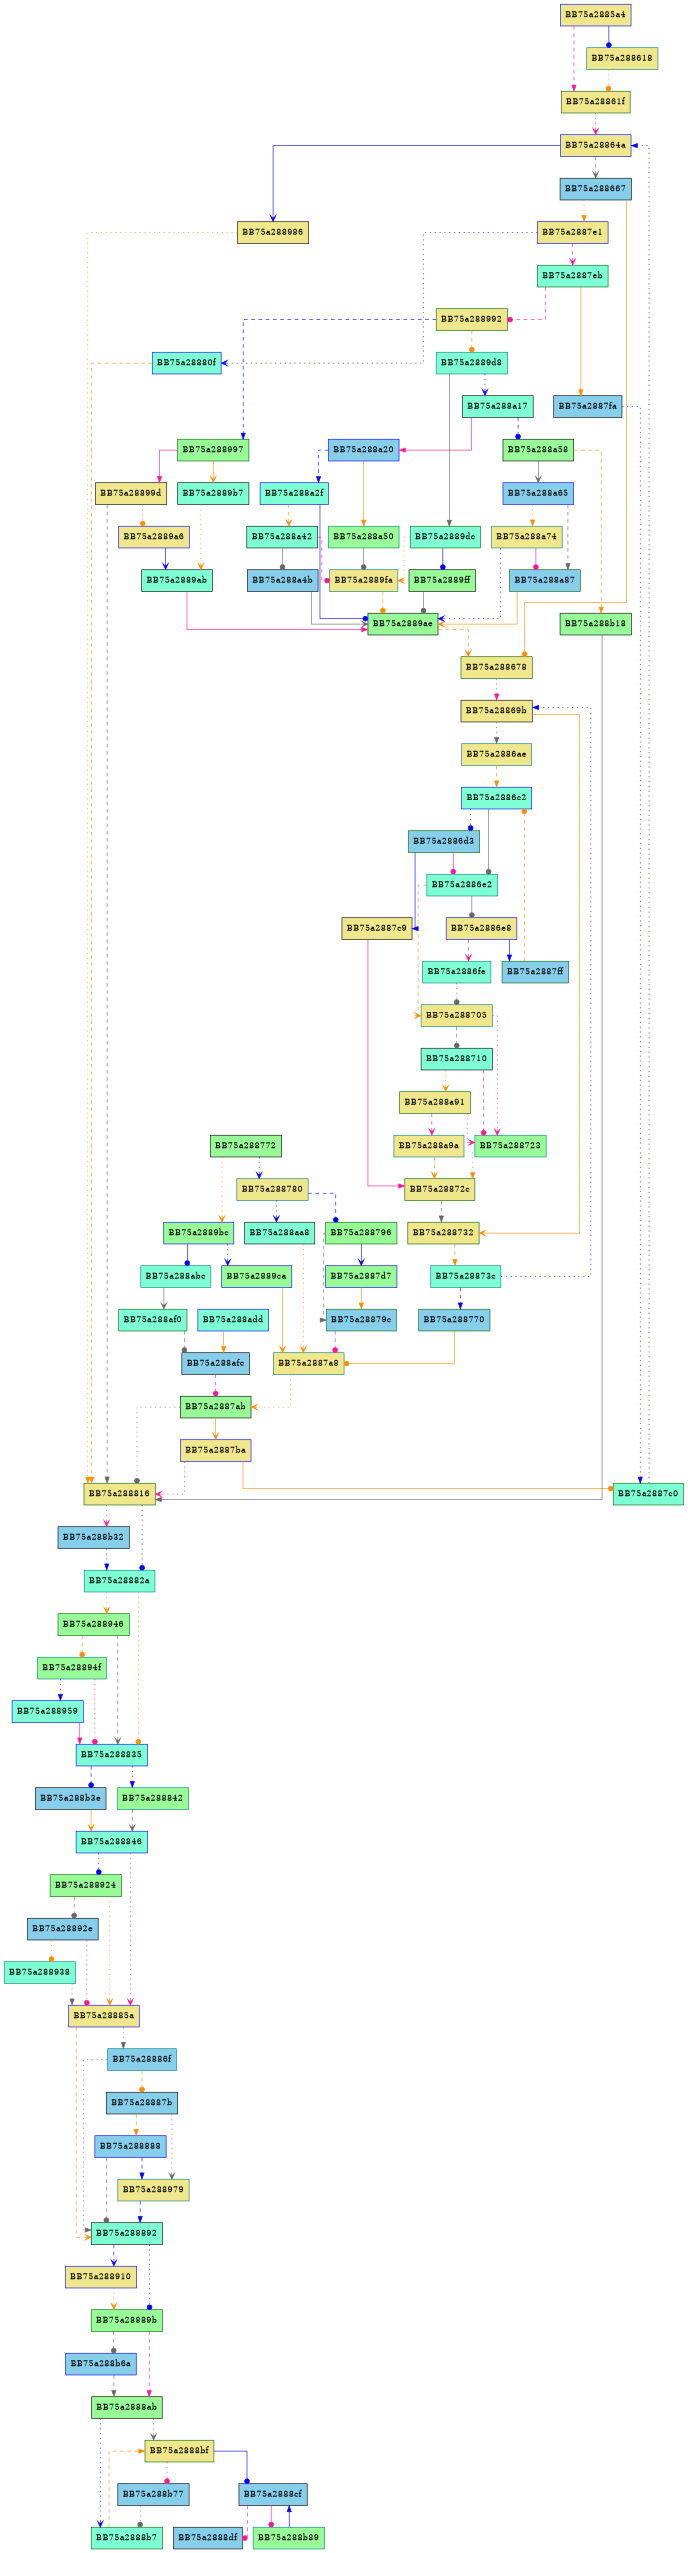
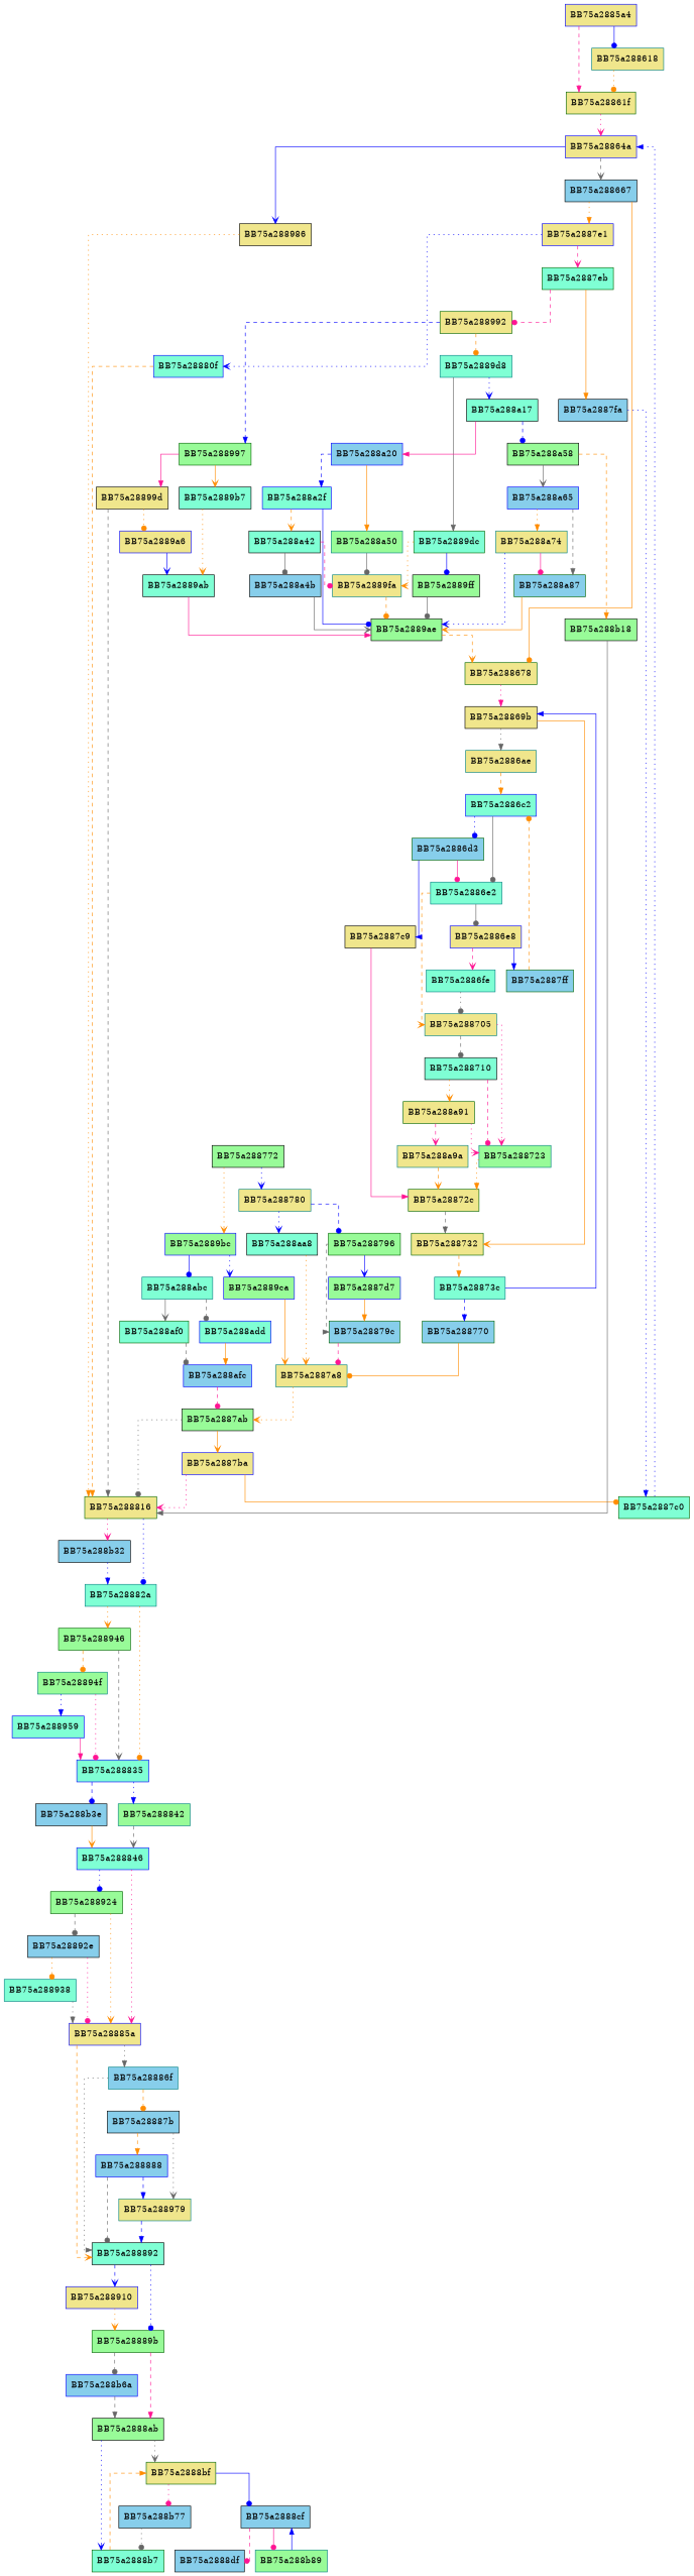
  digraph {
    splines=ortho
    node [color=black fillcolor=khaki shape=box style=filled]
    edge [arrowhead=dot color=darkorange style=dotted]
    BB75a2885a4 [color=blue]
    BB75a28861f [color=darkgreen]
    BB75a288618 [color=teal]
    BB75a28864a [color=blue]
    BB75a288986
    BB75a288667 [fillcolor=skyblue]
    BB75a288816 [color=darkgreen]
    BB75a2887e1 [color=blue]
    BB75a288678 [color=darkgreen]
    BB75a288b32 [fillcolor=skyblue]
    BB75a28882a [color=teal fillcolor=aquamarine]
    BB75a28880f [color=blue fillcolor=aquamarine]
    BB75a2887eb [color=darkgreen fillcolor=aquamarine]
    BB75a28869b
    BB75a288992 [color=darkgreen]
    BB75a2887fa [fillcolor=skyblue]
    BB75a288732 [color=darkgreen]
    BB75a2886ae [color=teal]
    BB75a28873c [color=teal fillcolor=aquamarine]
    BB75a2886c2 [color=blue fillcolor=aquamarine]
    BB75a288772 [fillcolor=palegreen]
    BB75a2889bc [color=blue fillcolor=palegreen]
    BB75a288780 [color=teal]
    BB75a288770 [color=darkgreen fillcolor=skyblue]
    BB75a2886e2 [color=teal fillcolor=aquamarine]
    BB75a2886d3 [color=darkgreen fillcolor=skyblue]
    BB75a288705 [color=teal]
    BB75a2886e8 [color=blue]
    BB75a2887c9
    BB75a288723 [color=teal fillcolor=palegreen]
    BB75a288710 [fillcolor=aquamarine]
    BB75a2887ff [color=darkgreen fillcolor=skyblue]
    BB75a2886fe [color=teal fillcolor=aquamarine]
    BB75a28872c [color=darkgreen]
    BB75a288a91 [color=darkgreen]
    BB75a288a9a [color=teal]
    BB75a288abc [color=teal fillcolor=aquamarine]
    BB75a2889ca [color=blue fillcolor=palegreen]
    BB75a288aa8 [fillcolor=aquamarine]
    BB75a288796 [color=darkgreen fillcolor=palegreen]
    BB75a2887a8 [color=teal]
    BB75a2887ab [fillcolor=palegreen]
    BB75a2887ba [color=blue]
    BB75a288af0 [color=darkgreen fillcolor=aquamarine]
    BB75a288add [color=blue fillcolor=aquamarine]
    BB75a2887d7 [color=blue fillcolor=palegreen]
    BB75a28879c [color=darkgreen fillcolor=skyblue]
    BB75a2887c0 [color=darkgreen fillcolor=aquamarine]
    BB75a288946 [color=darkgreen fillcolor=palegreen]
    BB75a288835 [color=blue fillcolor=aquamarine]
    BB75a2889d8 [color=teal fillcolor=aquamarine]
    BB75a288997 [color=darkgreen fillcolor=palegreen]
    BB75a288a17 [fillcolor=aquamarine]
    BB75a2889dc [color=darkgreen fillcolor=aquamarine]
    BB75a2889b7 [fillcolor=aquamarine]
    BB75a28899d
    BB75a28894f [color=teal fillcolor=palegreen]
    BB75a288b3e [fillcolor=skyblue]
    BB75a288842 [color=teal fillcolor=palegreen]
    BB75a288959 [color=blue fillcolor=aquamarine]
    BB75a288846 [color=blue fillcolor=aquamarine]
    BB75a288924 [color=darkgreen fillcolor=palegreen]
    BB75a28885a [color=blue]
    BB75a28892e [fillcolor=skyblue]
    BB75a288892 [fillcolor=aquamarine]
    BB75a28886f [color=teal fillcolor=skyblue]
    BB75a288938 [color=teal fillcolor=aquamarine]
    BB75a288910 [color=blue]
    BB75a28889b [color=darkgreen fillcolor=palegreen]
    BB75a28887b [fillcolor=skyblue]
    BB75a288b6a [color=blue fillcolor=skyblue]
    BB75a2888ab [fillcolor=palegreen]
    BB75a288979 [color=teal]
    BB75a288888 [color=blue fillcolor=skyblue]
    BB75a2888bf [color=darkgreen]
    BB75a2888b7 [color=darkgreen fillcolor=aquamarine]
    BB75a288b77 [fillcolor=skyblue]
    BB75a2888cf [fillcolor=skyblue]
    BB75a288b89 [color=teal fillcolor=palegreen]
    BB75a2888df [fillcolor=skyblue]
    BB75a288a58 [fillcolor=palegreen]
    BB75a288a20 [color=blue fillcolor=skyblue]
    BB75a2889ff [fillcolor=palegreen]
    BB75a2889fa [color=teal]
    BB75a2889ab [fillcolor=aquamarine]
    BB75a2889a6 [color=blue]
    BB75a2889ae [fillcolor=palegreen]
-   BB75a288afc [fillcolor=skyblue]
+   BB75a288afc [color=blue fillcolor=skyblue]
    BB75a288b18 [fillcolor=palegreen]
    BB75a288a65 [color=blue fillcolor=skyblue]
    BB75a288a50 [color=teal fillcolor=palegreen]
    BB75a288a2f [color=blue fillcolor=aquamarine]
    BB75a288a87 [color=darkgreen fillcolor=skyblue]
    BB75a288a74 [color=teal]
    BB75a288a42 [fillcolor=aquamarine]
    BB75a288a4b [fillcolor=skyblue]
    BB75a2885a4 -> BB75a28861f [arrowhead=normal color=deeppink style=dashed]
    BB75a2885a4 -> BB75a288618 [color=blue style=solid]
    BB75a28861f -> BB75a28864a [arrowhead=vee color=deeppink]
    BB75a288618 -> BB75a28861f
    BB75a28864a -> BB75a288986 [arrowhead=vee color=blue style=solid]
    BB75a28864a -> BB75a288667 [arrowhead=vee color=gray40 style=dashed]
    BB75a288986 -> BB75a288816 [arrowhead=normal]
    BB75a288667 -> BB75a2887e1 [arrowhead=normal]
    BB75a288667 -> BB75a288678 [style=solid]
    BB75a288816 -> BB75a288b32 [arrowhead=vee color=deeppink]
    BB75a288816 -> BB75a28882a [color=blue]
    BB75a2887e1 -> BB75a28880f [arrowhead=vee color=blue]
    BB75a2887e1 -> BB75a2887eb [arrowhead=vee color=deeppink style=dashed]
    BB75a288678 -> BB75a28869b [arrowhead=normal color=deeppink]
    BB75a288b32 -> BB75a28882a [arrowhead=normal color=blue]
    BB75a28882a -> BB75a288946 [arrowhead=vee]
    BB75a28882a -> BB75a288835
    BB75a28880f -> BB75a288816 [arrowhead=normal style=dashed]
    BB75a2887eb -> BB75a288992 [color=deeppink style=dashed]
    BB75a2887eb -> BB75a2887fa [arrowhead=normal style=solid]
    BB75a28869b -> BB75a288732 [arrowhead=vee style=solid]
    BB75a28869b -> BB75a2886ae [arrowhead=normal color=gray40]
    BB75a288992 -> BB75a2889d8 [style=dashed]
    BB75a288992 -> BB75a288997 [arrowhead=normal color=blue style=dashed]
    BB75a2887fa -> BB75a2887c0 [arrowhead=normal color=blue]
    BB75a288732 -> BB75a28873c [arrowhead=normal style=dashed]
    BB75a2886ae -> BB75a2886c2 [arrowhead=normal style=dashed]
-   BB75a28873c -> BB75a28869b [arrowhead=normal color=blue]
+   BB75a28873c -> BB75a28869b [arrowhead=normal color=blue style=solid]
    BB75a28873c -> BB75a288770 [arrowhead=normal color=blue style=dashed]
    BB75a2886c2 -> BB75a2886e2 [color=gray40 style=solid]
    BB75a2886c2 -> BB75a2886d3 [color=blue]
    BB75a288772 -> BB75a2889bc [arrowhead=vee]
    BB75a288772 -> BB75a288780 [arrowhead=vee color=blue]
    BB75a2889bc -> BB75a288abc [color=blue style=solid]
    BB75a2889bc -> BB75a2889ca [arrowhead=vee color=blue]
    BB75a288780 -> BB75a288aa8 [arrowhead=vee color=blue]
    BB75a288780 -> BB75a288796 [color=blue style=dashed]
    BB75a288770 -> BB75a2887a8 [style=solid]
    BB75a2886e2 -> BB75a288705 [arrowhead=vee style=dashed]
    BB75a2886e2 -> BB75a2886e8 [color=gray40 style=solid]
    BB75a2886d3 -> BB75a2886e2 [color=deeppink style=solid]
    BB75a2886d3 -> BB75a2887c9 [arrowhead=normal color=blue style=solid]
    BB75a288705 -> BB75a288723 [arrowhead=vee color=deeppink]
    BB75a288705 -> BB75a288710 [color=gray40 style=dashed]
    BB75a2886e8 -> BB75a2887ff [arrowhead=normal color=blue style=solid]
    BB75a2886e8 -> BB75a2886fe [arrowhead=vee color=deeppink style=dashed]
    BB75a2887c9 -> BB75a28872c [arrowhead=normal color=deeppink style=solid]
    BB75a288723 -> BB75a28872c [arrowhead=normal]
    BB75a288710 -> BB75a288723 [color=deeppink style=dashed]
    BB75a288710 -> BB75a288a91 [arrowhead=vee]
    BB75a2887ff -> BB75a2886c2 [style=dashed]
    BB75a2886fe -> BB75a288705 [color=gray40]
    BB75a28872c -> BB75a288732 [arrowhead=normal color=gray40 style=dashed]
    BB75a288a91 -> BB75a288723 [arrowhead=vee color=deeppink]
    BB75a288a91 -> BB75a288a9a [arrowhead=vee color=deeppink style=dashed]
    BB75a288a9a -> BB75a28872c [arrowhead=vee style=dashed]
    BB75a288abc -> BB75a288af0 [arrowhead=vee color=gray40 style=solid]
+   BB75a288abc -> BB75a288add [color=gray40 style=dashed]
    BB75a2889ca -> BB75a2887a8 [arrowhead=vee style=solid]
    BB75a288aa8 -> BB75a2887a8 [arrowhead=vee]
    BB75a288796 -> BB75a2887d7 [arrowhead=vee color=blue style=solid]
    BB75a288796 -> BB75a28879c [arrowhead=normal color=gray40 style=dashed]
    BB75a2887a8 -> BB75a2887ab [arrowhead=vee]
    BB75a2887ab -> BB75a288816 [color=gray40]
    BB75a2887ab -> BB75a2887ba [arrowhead=vee style=solid]
    BB75a2887ba -> BB75a288816 [arrowhead=vee color=deeppink]
    BB75a2887ba -> BB75a2887c0 [style=solid]
    BB75a288af0 -> BB75a288afc [color=gray40 style=dashed]
    BB75a288add -> BB75a288afc [arrowhead=normal style=solid]
    BB75a2887d7 -> BB75a28879c [arrowhead=normal style=solid]
    BB75a28879c -> BB75a2887a8 [color=deeppink style=dashed]
    BB75a2887c0 -> BB75a28864a [arrowhead=normal color=blue]
    BB75a288946 -> BB75a288835 [arrowhead=vee color=gray40 style=dashed]
    BB75a288946 -> BB75a28894f [style=dashed]
    BB75a288835 -> BB75a288b3e [color=blue style=dashed]
    BB75a288835 -> BB75a288842 [arrowhead=normal color=blue]
    BB75a2889d8 -> BB75a288a17 [arrowhead=vee color=blue]
    BB75a2889d8 -> BB75a2889dc [arrowhead=normal color=gray40 style=solid]
    BB75a288997 -> BB75a2889b7 [arrowhead=vee style=solid]
    BB75a288997 -> BB75a28899d [arrowhead=normal color=deeppink style=solid]
    BB75a288a17 -> BB75a288a58 [color=blue style=dashed]
    BB75a288a17 -> BB75a288a20 [arrowhead=normal color=deeppink style=solid]
    BB75a2889dc -> BB75a2889ff [color=blue style=solid]
    BB75a2889dc -> BB75a2889fa [arrowhead=vee]
    BB75a2889b7 -> BB75a2889ab [arrowhead=vee]
    BB75a28899d -> BB75a288816 [arrowhead=normal color=gray40 style=dashed]
    BB75a28899d -> BB75a2889a6
    BB75a28894f -> BB75a288835 [color=deeppink]
    BB75a28894f -> BB75a288959 [arrowhead=normal color=blue]
    BB75a288b3e -> BB75a288846 [arrowhead=vee style=solid]
    BB75a288842 -> BB75a288846 [arrowhead=vee color=gray40 style=dashed]
    BB75a288959 -> BB75a288835 [arrowhead=normal color=deeppink style=solid]
    BB75a288846 -> BB75a288924 [color=blue]
    BB75a288846 -> BB75a28885a [arrowhead=vee color=deeppink]
    BB75a288924 -> BB75a28885a [arrowhead=vee]
    BB75a288924 -> BB75a28892e [color=gray40 style=dashed]
    BB75a28885a -> BB75a288892 [arrowhead=vee style=dashed]
    BB75a28885a -> BB75a28886f [arrowhead=normal color=gray40]
    BB75a28892e -> BB75a28885a [color=deeppink]
    BB75a28892e -> BB75a288938
    BB75a288892 -> BB75a288910 [arrowhead=vee color=blue style=dashed]
    BB75a288892 -> BB75a28889b [color=blue]
    BB75a28886f -> BB75a288892 [arrowhead=normal color=gray40]
    BB75a28886f -> BB75a28887b [style=dashed]
    BB75a288938 -> BB75a28885a [arrowhead=normal color=gray40]
    BB75a288910 -> BB75a28889b [arrowhead=vee]
    BB75a28889b -> BB75a288b6a [color=gray40 style=dashed]
    BB75a28889b -> BB75a2888ab [arrowhead=normal color=deeppink style=dashed]
    BB75a28887b -> BB75a288979 [arrowhead=vee color=gray40]
    BB75a28887b -> BB75a288888 [arrowhead=normal style=dashed]
    BB75a288b6a -> BB75a2888ab [arrowhead=normal color=gray40 style=dashed]
    BB75a2888ab -> BB75a2888bf [arrowhead=vee color=gray40]
    BB75a2888ab -> BB75a2888b7 [arrowhead=vee color=blue]
    BB75a288979 -> BB75a288892 [arrowhead=normal color=blue style=dashed]
    BB75a288888 -> BB75a288892 [color=gray40 style=dashed]
    BB75a288888 -> BB75a288979 [arrowhead=normal color=blue style=dashed]
    BB75a2888bf -> BB75a288b77 [color=deeppink]
    BB75a2888bf -> BB75a2888cf [color=blue style=solid]
    BB75a2888b7 -> BB75a2888bf [arrowhead=normal style=dashed]
    BB75a288b77 -> BB75a2888b7 [color=gray40]
    BB75a2888cf -> BB75a288b89 [color=deeppink style=solid]
    BB75a2888cf -> BB75a2888df [color=deeppink style=dashed]
    BB75a288b89 -> BB75a2888cf [arrowhead=normal color=blue style=solid]
    BB75a288a58 -> BB75a288b18 [arrowhead=normal style=dashed]
    BB75a288a58 -> BB75a288a65 [arrowhead=vee color=gray40 style=solid]
    BB75a288a20 -> BB75a288a50 [arrowhead=normal style=solid]
    BB75a288a20 -> BB75a288a2f [arrowhead=normal color=blue style=dashed]
    BB75a2889ff -> BB75a2889ae [color=gray40 style=solid]
    BB75a2889fa -> BB75a2889ae [style=dashed]
    BB75a2889ab -> BB75a2889ae [arrowhead=normal color=deeppink style=solid]
    BB75a2889a6 -> BB75a2889ab [arrowhead=vee color=blue style=solid]
    BB75a2889ae -> BB75a288678 [arrowhead=vee style=dashed]
    BB75a288afc -> BB75a2887ab [color=deeppink style=dashed]
    BB75a288b18 -> BB75a288816 [arrowhead=normal color=gray40 style=solid]
    BB75a288a65 -> BB75a288a87 [arrowhead=normal color=gray40 style=dashed]
    BB75a288a65 -> BB75a288a74 [arrowhead=normal]
    BB75a288a50 -> BB75a2889fa [color=gray40 style=solid]
    BB75a288a2f -> BB75a2889ae [color=blue style=solid]
    BB75a288a2f -> BB75a288a42 [arrowhead=vee style=dashed]
    BB75a288a87 -> BB75a2889ae [arrowhead=vee style=solid]
    BB75a288a74 -> BB75a2889ae [arrowhead=vee color=blue]
    BB75a288a74 -> BB75a288a87 [color=deeppink style=solid]
    BB75a288a42 -> BB75a2889fa [color=deeppink style=dashed]
    BB75a288a42 -> BB75a288a4b [color=gray40 style=solid]
    BB75a288a4b -> BB75a2889ae [arrowhead=vee color=gray40 style=solid]
  }
